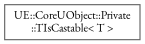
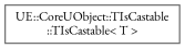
  digraph {
    rankdir=LR
    fontname="EB Garamond"
-   n1 [color=grey40 fillcolor=white fontname="EB Garamond" fontsize=10 height=0.2 label="UE::CoreUObject::Private\l::TIsCastable\< T \>" shape=box style=filled width=0.4]
+   n1 [color=grey40 fillcolor=white fontname="EB Garamond" fontsize=10 height=0.2 label="UE::CoreUObject::TIsCastable\l::TIsCastable\< T \>" shape=box style=filled width=0.4]
  }
